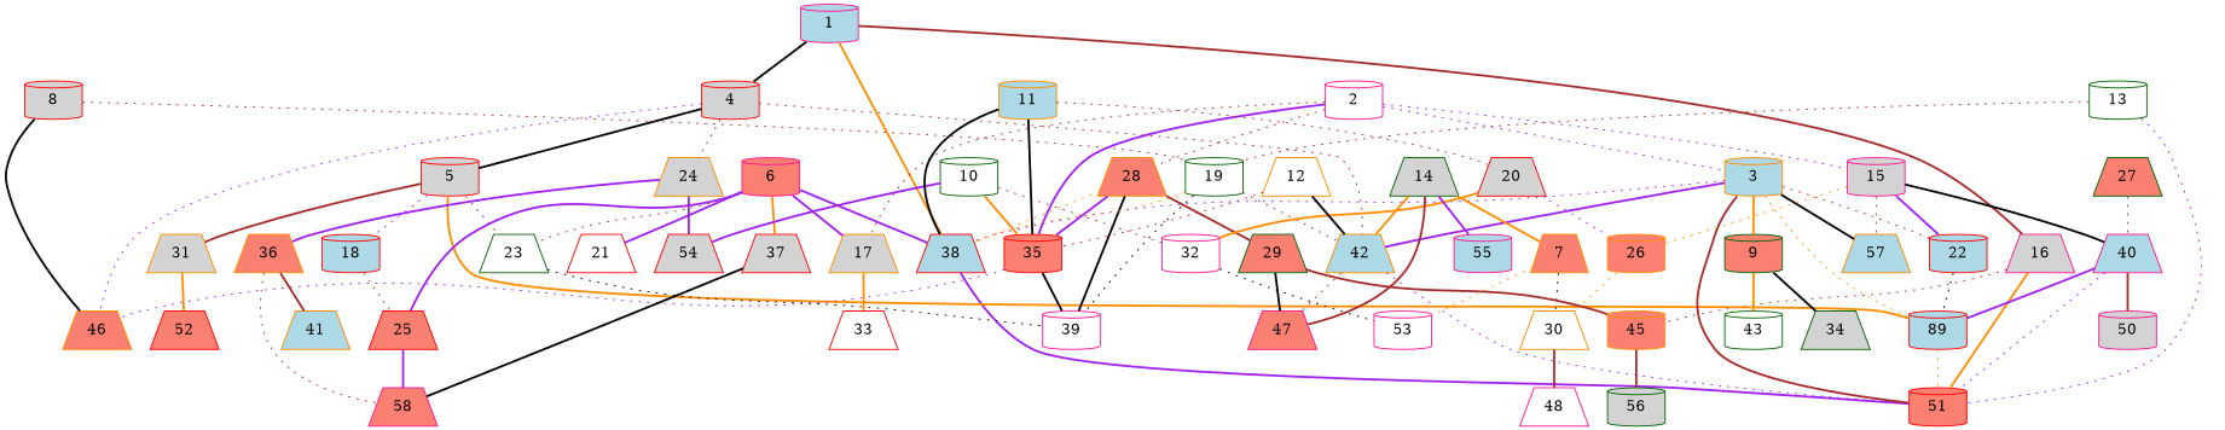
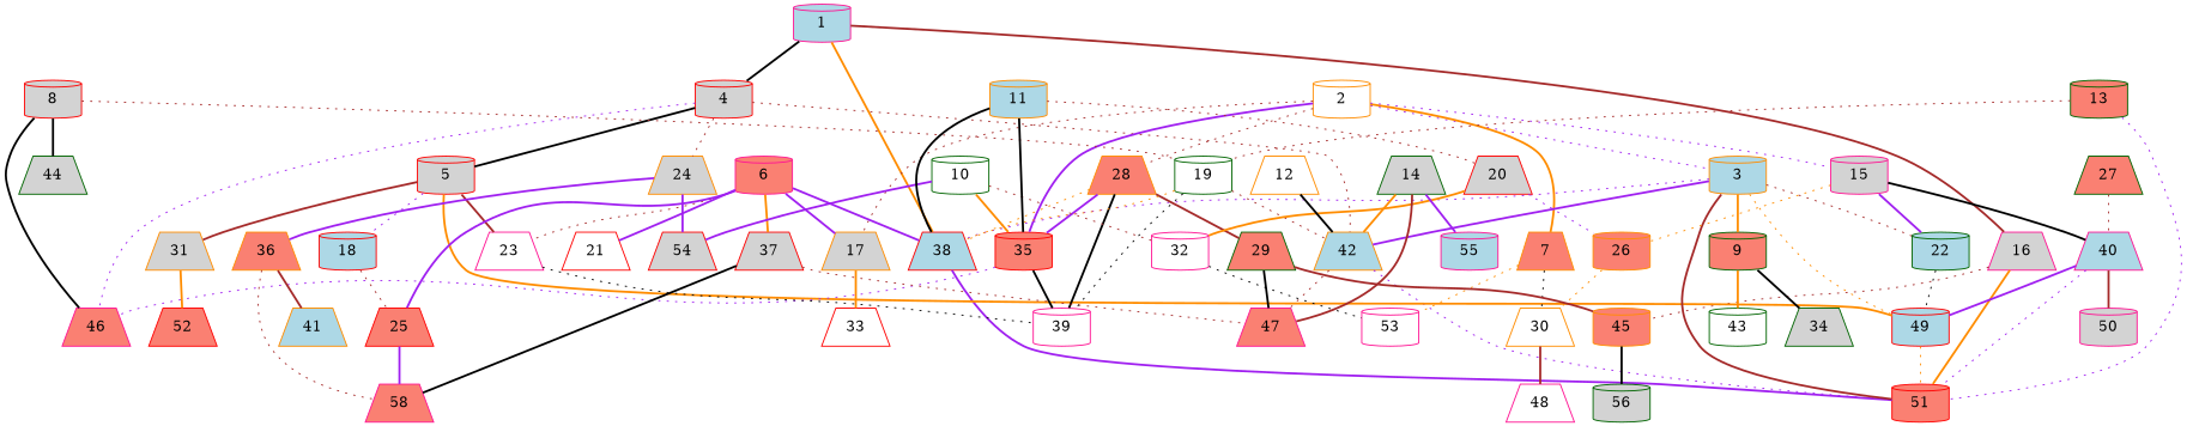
  graph {
    node [color=red fillcolor=lightgrey shape=trapezium style=filled]
    edge [color=brown style=bold weight=1.0]
    1 [color=deeppink fillcolor=lightblue shape=cylinder]
    4 [shape=cylinder]
    16 [color=deeppink]
    38 [fillcolor=lightblue]
    42 [color=darkorange fillcolor=lightblue]
    5 [shape=cylinder]
    24 [color=darkorange]
-   46 [color=darkorange fillcolor=salmon]
+   46 [color=deeppink fillcolor=salmon]
    51 [fillcolor=salmon shape=cylinder]
    45 [color=darkorange fillcolor=salmon shape=cylinder]
-   2 [color=deeppink fillcolor=white shape=cylinder]
+   2 [color=darkorange fillcolor=white shape=cylinder]
    3 [color=darkorange fillcolor=lightblue shape=cylinder]
    7 [color=darkorange fillcolor=salmon]
    15 [color=deeppink shape=cylinder]
    17 [color=darkorange]
    28 [color=darkorange fillcolor=salmon]
    35 [fillcolor=salmon shape=cylinder]
    9 [color=darkgreen fillcolor=salmon shape=cylinder]
-   22 [fillcolor=lightblue shape=cylinder]
-   49 [fillcolor=lightblue shape=cylinder label=89]
-   57 [color=darkorange fillcolor=lightblue]
+   22 [color=darkgreen fillcolor=lightblue shape=cylinder]
+   49 [fillcolor=lightblue shape=cylinder]
    30 [color=darkorange fillcolor=white]
    53 [color=deeppink fillcolor=white shape=cylinder]
    26 [color=darkorange fillcolor=salmon shape=cylinder]
    40 [color=deeppink fillcolor=lightblue]
    33 [fillcolor=white]
    39 [color=deeppink fillcolor=white shape=cylinder]
    29 [color=darkgreen fillcolor=salmon]
    34 [color=darkgreen]
    43 [color=darkgreen fillcolor=white shape=cylinder]
    47 [color=deeppink fillcolor=salmon]
    18 [fillcolor=lightblue shape=cylinder]
-   23 [color=darkgreen fillcolor=white]
+   23 [color=deeppink fillcolor=white]
    31 [color=darkorange]
    54
    36 [color=darkorange fillcolor=salmon]
    25 [fillcolor=salmon]
    52 [fillcolor=salmon]
    6 [color=deeppink fillcolor=salmon shape=cylinder]
    21 [fillcolor=white]
    37
    58 [color=deeppink fillcolor=salmon]
    48 [color=deeppink fillcolor=white]
    8 [shape=cylinder]
    19 [color=darkgreen fillcolor=white shape=cylinder]
+   44 [color=darkgreen]
    10 [color=darkgreen fillcolor=white shape=cylinder]
    32 [color=deeppink fillcolor=white shape=cylinder]
    11 [color=darkorange fillcolor=lightblue shape=cylinder]
    20
    12 [color=darkorange fillcolor=white]
-   13 [color=darkgreen fillcolor=white shape=cylinder]
+   13 [color=darkgreen fillcolor=salmon shape=cylinder]
    14 [color=darkgreen]
    55 [color=deeppink fillcolor=lightblue shape=cylinder]
    50 [color=deeppink shape=cylinder]
    56 [color=darkgreen shape=cylinder]
    41 [color=darkorange fillcolor=lightblue]
    27 [color=darkgreen fillcolor=salmon]
    1 -- 4 [color=black]
    1 -- 16
    1 -- 38 [color=darkorange]
    4 -- 42 [style=dotted weight=2.0]
    4 -- 5 [color=black]
    4 -- 24 [style=dotted]
    4 -- 46 [color=purple style=dotted]
    16 -- 51 [color=darkorange]
    16 -- 45 [style=dotted]
    38 -- 51 [color=purple]
    42 -- 51 [color=purple style=dotted]
    42 -- 47 [style=dotted]
    5 -- 49 [color=darkorange]
    5 -- 18 [color=purple style=dotted]
-   5 -- 23 [style=dotted]
+   5 -- 23
    5 -- 31
    24 -- 54 [color=purple weight=2.0]
    24 -- 36 [color=purple]
-   45 -- 56
+   45 -- 56 [color=black]
    2 -- 3 [color=purple style=dotted]
-   14 -- 7 [color=darkorange]
+   2 -- 7 [color=darkorange]
    2 -- 15 [color=purple style=dotted]
    2 -- 17 [style=dotted]
    2 -- 28 [style=dotted]
    2 -- 35 [color=purple]
    3 -- 38 [color=purple style=dotted]
    3 -- 42 [color=purple]
    3 -- 51
    3 -- 9 [color=darkorange]
    3 -- 22 [style=dotted]
    3 -- 49 [color=darkorange style=dotted]
-   3 -- 57 [color=black weight=2.0]
    7 -- 30 [color=black style=dotted]
    7 -- 53 [color=darkorange style=dotted]
    15 -- 22 [color=purple]
-   15 -- 57 [style=dotted]
    15 -- 26 [color=darkorange style=dotted]
    15 -- 40 [color=black]
    17 -- 33 [color=darkorange]
    28 -- 38 [color=darkorange style=dotted]
    28 -- 35 [color=purple]
    28 -- 39 [color=black]
    28 -- 29
    35 -- 46 [color=purple style=dotted]
    35 -- 39 [color=black]
    9 -- 34 [color=black]
    9 -- 43 [color=darkorange]
    22 -- 49 [color=black style=dotted]
    49 -- 51 [color=darkorange style=dotted]
    30 -- 48
    26 -- 30 [color=darkorange style=dotted]
    40 -- 51 [color=purple style=dotted]
    40 -- 49 [color=purple]
    40 -- 50
    29 -- 45
    29 -- 47 [color=black]
    18 -- 25 [style=dotted weight=2.0]
    23 -- 39 [color=black style=dotted]
    31 -- 52 [color=darkorange]
    36 -- 58 [style=dotted]
    36 -- 41
    25 -- 58 [color=purple]
    6 -- 38 [color=purple]
    6 -- 17 [color=purple]
    6 -- 23 [style=dotted]
    6 -- 25 [color=purple]
    6 -- 21 [color=purple]
    6 -- 37 [color=darkorange]
+   37 -- 47 [style=dotted]
    37 -- 58 [color=black]
    8 -- 46 [color=black]
    8 -- 19 [style=dotted]
+   8 -- 44 [color=black]
    19 -- 38 [color=darkorange style=dotted]
    19 -- 42 [style=dotted]
    19 -- 39 [color=black style=dotted]
    10 -- 35 [color=darkorange]
    10 -- 54 [color=purple]
    10 -- 32 [style=dotted]
    32 -- 53 [color=black style=dotted]
    11 -- 38 [color=black]
    11 -- 35 [color=black]
    11 -- 20 [style=dotted]
    20 -- 26 [color=purple style=dotted]
    20 -- 32 [color=darkorange]
    12 -- 42 [color=black]
-   12 -- 35 [style=dotted]
    13 -- 51 [color=purple style=dotted]
    13 -- 19 [style=dotted]
    14 -- 42 [color=darkorange]
    14 -- 47
    14 -- 55 [color=purple]
    27 -- 40 [style=dotted]
  }
